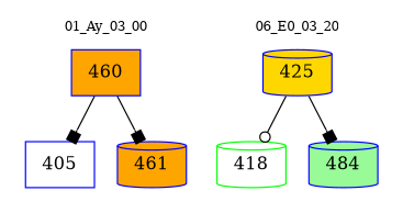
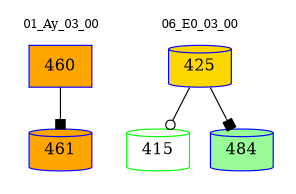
  digraph {
    node [color=blue fillcolor=orange shape=cylinder style=filled]
    edge [arrowhead=box color=black]
    n1 [label=460 shape=box]
-   n2 [fillcolor=white label=405 shape=box]
    n3 [label=461]
    n4 [fillcolor=gold label=425]
-   n5 [color=green fillcolor=white label=418]
+   n5 [color=green fillcolor=white label=415]
    n6 [fillcolor=palegreen label=484]
    subgraph cluster_1 {
      color=white
      fontsize=10
      label="01_Ay_03_00"
      n1
-     n2
      n3
    }
    subgraph cluster_2 {
      color=white
      fontsize=10
-     label="06_E0_03_20"
+     label="06_E0_03_00"
      n4
      n5
      n6
    }
-   n1 -> n2
    n1 -> n3
    n4 -> n5 [arrowhead=odot]
    n4 -> n6
  }
